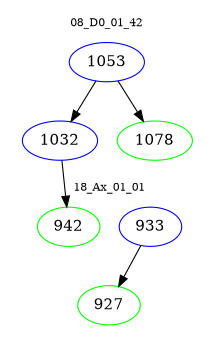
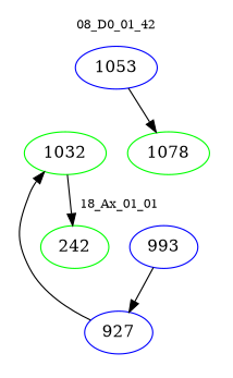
  digraph {
    node [color=green]
    edge [color=black]
-   n1 [color=blue label=933]
-   n2 [label=927]
-   n3 [label=942]
+   n1 [color=blue label=993]
+   n2 [color=blue label=927]
+   n3 [label=242]
    n4 [color=blue label=1053]
-   n5 [color=blue label=1032]
+   n5 [label=1032]
    n6 [label=1078]
    subgraph cluster_1 {
      color=white
      fontsize=10
      label="18_Ax_01_01"
      n1
      n2
      n3
    }
    subgraph cluster_2 {
      color=white
      fontsize=10
      label="08_D0_01_42"
      n4
      n5
      n6
    }
    n1 -> n2
-   n4 -> n5
+   n2 -> n5
    n4 -> n6
    n5 -> n3
  }
